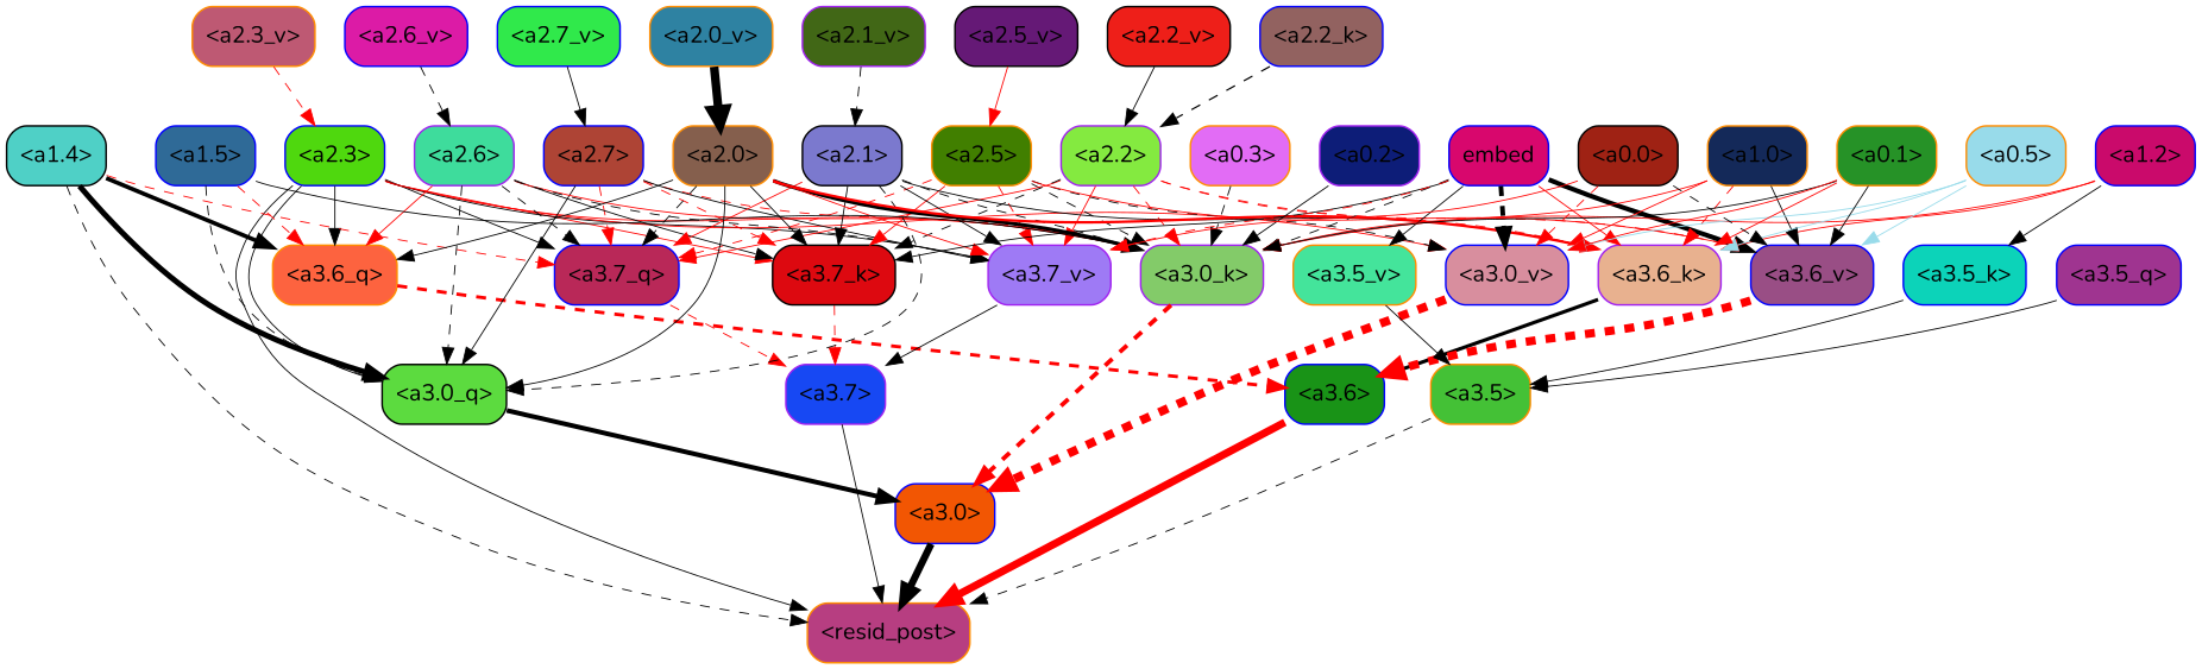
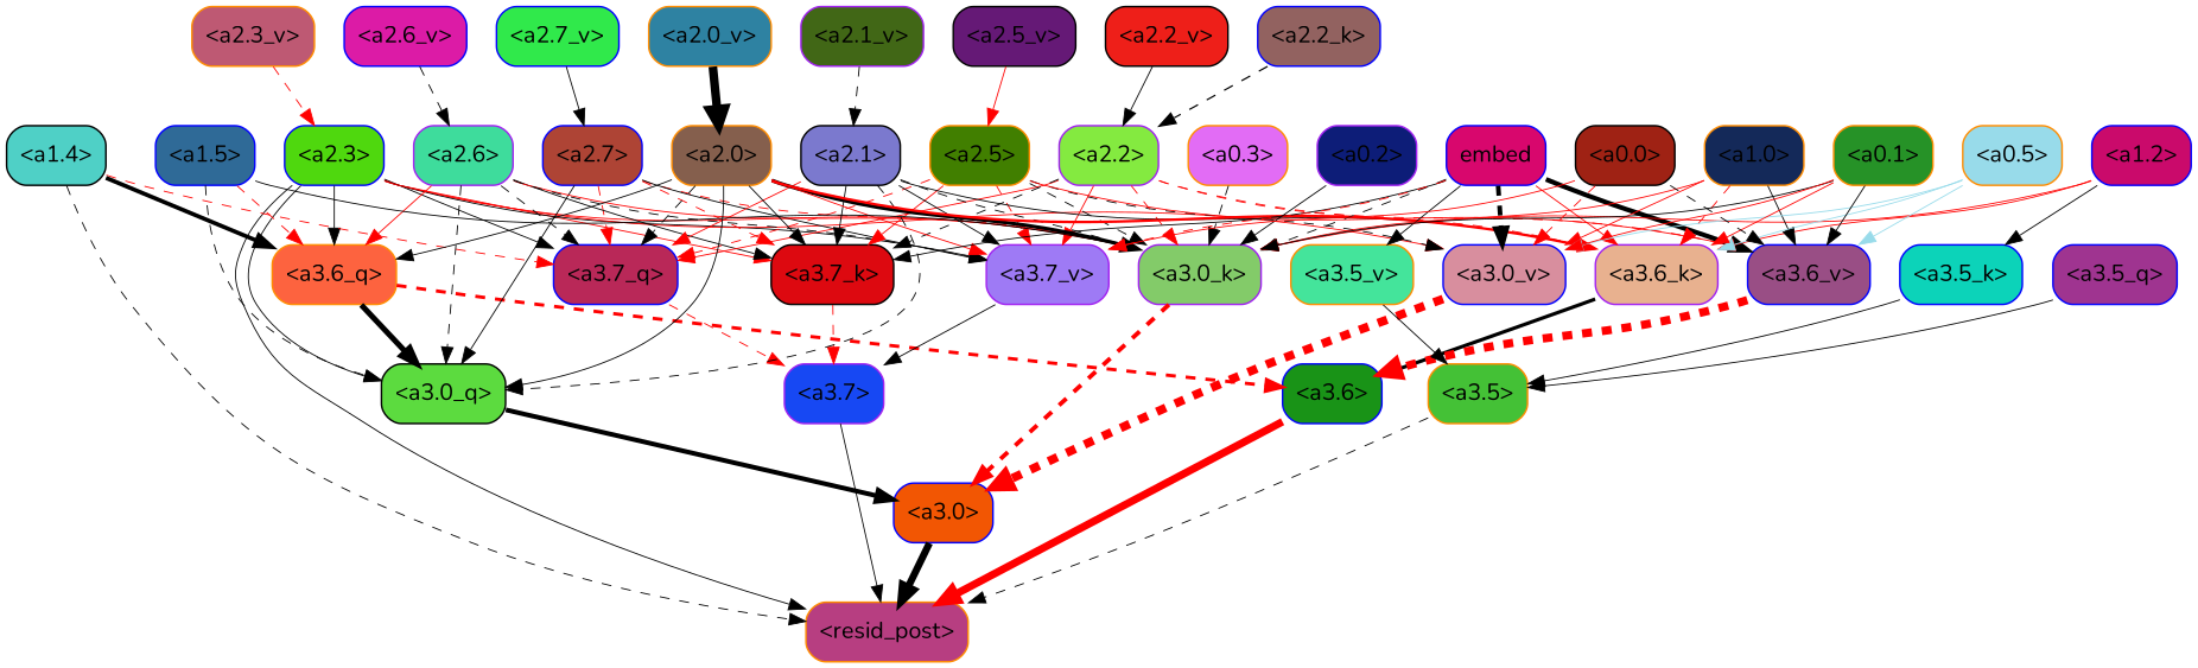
  strict digraph {
    fontname=Nunito
    splines=true
    node [color=blue fontname=Nunito shape=box style="filled, rounded"]
    edge [color=black fontname=Nunito penwidth=0.6 style=dashed]
    "<a3.7>" [color=purple fillcolor="#1748f3"]
    "<resid_post>" [color=darkorange fillcolor="#b73e81"]
    "<a3.6>" [fillcolor="#199317"]
    "<a3.5>" [color=darkorange fillcolor="#44c136"]
    "<a3.0>" [fillcolor="#f25603"]
    "<a2.3>" [fillcolor="#4fd80e"]
    "<a3.7_q>" [fillcolor="#b92858"]
    "<a3.6_q>" [color=darkorange fillcolor="#fd633f"]
    "<a3.0_q>" [color=black fillcolor="#5cdb3f"]
    "<a3.7_k>" [color=black fillcolor="#dd0910"]
    "<a3.0_k>" [color=purple fillcolor="#83cb69"]
    "<a3.7_v>" [color=purple fillcolor="#9e7af5"]
    "<a3.0_v>" [fillcolor="#d88e9e"]
    "<a1.4>" [color=black fillcolor="#4fd0c6"]
    "<a3.5_q>" [fillcolor="#9f3490"]
    "<a3.6_k>" [color=purple fillcolor="#e8b18f"]
    "<a3.5_k>" [fillcolor="#0cd3b9"]
    "<a3.6_v>" [fillcolor="#994e85"]
    "<a3.5_v>" [color=darkorange fillcolor="#44e49b"]
    "<a2.7>" [fillcolor="#ae4435"]
    "<a2.6>" [color=purple fillcolor="#3edc9c"]
    "<a2.5>" [color=darkorange fillcolor="#417f00"]
    "<a2.2>" [color=purple fillcolor="#84ea40"]
    "<a2.1>" [color=black fillcolor="#7b79ce"]
    "<a2.0>" [color=darkorange fillcolor="#855f4d"]
    "<a1.5>" [fillcolor="#2f6a97"]
    embed [fillcolor="#d8076d"]
    "<a1.2>" [fillcolor="#ca0a6b"]
    "<a1.0>" [color=darkorange fillcolor="#142959"]
    "<a0.5>" [color=darkorange fillcolor="#98dbea"]
    "<a0.1>" [color=darkorange fillcolor="#269227"]
    "<a0.3>" [color=darkorange fillcolor="#e26cf5"]
    "<a0.2>" [color=purple fillcolor="#0d1d78"]
    "<a0.0>" [color=black fillcolor="#9f2214"]
    "<a2.2_k>" [fillcolor="#926260"]
    "<a2.7_v>" [fillcolor="#30e94b"]
    "<a2.6_v>" [fillcolor="#dc1ba6"]
    "<a2.5_v>" [color=black fillcolor="#651976"]
    "<a2.3_v>" [color=darkorange fillcolor="#be5973"]
    "<a2.2_v>" [color=black fillcolor="#ee1f19"]
    "<a2.1_v>" [color=purple fillcolor="#416716"]
    "<a2.0_v>" [color=darkorange fillcolor="#2e82a2"]
    "<a3.7>" -> "<resid_post>" [style=solid]
    "<a3.6>" -> "<resid_post>" [color=red penwidth=4.648244500160217 style=bold]
    "<a3.5>" -> "<resid_post>"
    "<a3.0>" -> "<resid_post>" [penwidth=4.3288813829422 style=solid]
    "<a2.3>" -> "<resid_post>" [style=bold]
    "<a2.3>" -> "<a3.7_q>" [style=bold]
    "<a2.3>" -> "<a3.6_q>" [style=solid]
    "<a2.3>" -> "<a3.0_q>" [style=solid]
    "<a2.3>" -> "<a3.7_k>" [color=red style=solid]
    "<a2.3>" -> "<a3.0_k>" [color=red style=solid]
    "<a2.3>" -> "<a3.7_v>" [style=bold]
    "<a2.3>" -> "<a3.0_v>" [color=red style=bold]
    "<a3.7_q>" -> "<a3.7>" [color=red]
    "<a3.6_q>" -> "<a3.6>" [color=red penwidth=2.03758105635643]
    "<a3.0_q>" -> "<a3.0>" [penwidth=2.8638100624084473 style=solid]
    "<a3.7_k>" -> "<a3.7>" [color=red]
    "<a3.0_k>" -> "<a3.0>" [color=red penwidth=2.6274144649505615]
    "<a3.7_v>" -> "<a3.7>" [style=bold]
    "<a3.0_v>" -> "<a3.0>" [color=red penwidth=5.188832879066467]
    "<a1.4>" -> "<resid_post>"
    "<a1.4>" -> "<a3.7_q>" [color=red]
    "<a1.4>" -> "<a3.6_q>" [penwidth=2.5397292599081993 style=bold]
-   "<a1.4>" -> "<a3.0_q>" [penwidth=3.3985572457313538 style=bold]
+   "<a3.6_q>" -> "<a3.0_q>" [penwidth=3.3985572457313538 style=bold]
    "<a3.5_q>" -> "<a3.5>" [style=solid]
    "<a3.6_k>" -> "<a3.6>" [penwidth=2.174198240041733 style=solid]
    "<a3.5_k>" -> "<a3.5>" [style=solid]
    "<a3.6_v>" -> "<a3.6>" [color=red penwidth=5.002329230308533]
    "<a3.5_v>" -> "<a3.5>" [style=bold]
    "<a2.7>" -> "<a3.7_q>" [color=red]
    "<a2.7>" -> "<a3.0_q>" [style=bold]
    "<a2.7>" -> "<a3.7_k>" [color=red]
    "<a2.7>" -> "<a3.0_k>" [color=red]
    "<a2.7>" -> "<a3.7_v>" [style=solid]
    "<a2.6>" -> "<a3.7_q>"
    "<a2.6>" -> "<a3.6_q>" [color=red style=bold]
    "<a2.6>" -> "<a3.0_q>"
    "<a2.6>" -> "<a3.7_k>" [style=solid]
    "<a2.6>" -> "<a3.0_k>" [color=red style=bold]
    "<a2.6>" -> "<a3.7_v>"
    "<a2.5>" -> "<a3.7_q>" [color=red]
    "<a2.5>" -> "<a3.7_k>" [color=red style=bold]
    "<a2.5>" -> "<a3.0_k>"
    "<a2.5>" -> "<a3.7_v>" [color=red]
    "<a2.5>" -> "<a3.0_v>"
    "<a2.5>" -> "<a3.6_v>" [color=red style=bold]
    "<a2.2>" -> "<a3.7_q>" [color=red style=bold]
    "<a2.2>" -> "<a3.7_k>"
    "<a2.2>" -> "<a3.0_k>" [color=red]
    "<a2.2>" -> "<a3.7_v>" [color=red style=solid]
    "<a2.2>" -> "<a3.6_k>" [color=red]
    "<a2.2>" -> "<a3.6_v>" [color=red]
    "<a2.1>" -> "<a3.7_q>" [color=red style=solid]
    "<a2.1>" -> "<a3.0_q>"
    "<a2.1>" -> "<a3.7_k>" [style=solid]
    "<a2.1>" -> "<a3.0_k>"
    "<a2.1>" -> "<a3.7_v>" [style=solid]
    "<a2.1>" -> "<a3.6_k>" [style=bold]
    "<a2.0>" -> "<a3.7_q>"
    "<a2.0>" -> "<a3.6_q>" [style=bold]
    "<a2.0>" -> "<a3.0_q>" [style=bold]
    "<a2.0>" -> "<a3.7_k>" [style=solid]
    "<a2.0>" -> "<a3.0_k>" [penwidth=2.205150544643402 style=solid]
    "<a2.0>" -> "<a3.7_v>" [color=red style=solid]
    "<a2.0>" -> "<a3.6_k>" [color=red penwidth=1.5717863738536835 style=bold]
    "<a1.5>" -> "<a3.6_q>" [color=red]
    "<a1.5>" -> "<a3.0_q>"
    "<a1.5>" -> "<a3.0_k>" [style=bold]
    embed -> "<a3.7_k>" [style=solid]
    embed -> "<a3.0_k>"
    embed -> "<a3.7_v>" [color=red]
    embed -> "<a3.0_v>" [penwidth=2.812090039253235]
    embed -> "<a3.6_k>" [color=red style=solid]
    embed -> "<a3.6_v>" [penwidth=2.882729172706604 style=bold]
    embed -> "<a3.5_v>" [style=bold]
    "<a1.2>" -> "<a3.0_k>" [color=red style=bold]
    "<a1.2>" -> "<a3.6_k>" [color=red style=bold]
    "<a1.2>" -> "<a3.5_k>" [style=solid]
    "<a1.0>" -> "<a3.0_k>" [color=red style=bold]
    "<a1.0>" -> "<a3.0_v>" [color=red style=bold]
    "<a1.0>" -> "<a3.6_k>" [color=red]
    "<a1.0>" -> "<a3.6_v>" [style=solid]
    "<a0.5>" -> "<a3.0_v>" [color="#98dbea" penwidth=0.6281400918960571 style=""]
    "<a0.5>" -> "<a3.6_k>" [color="#98dbea" style=""]
    "<a0.5>" -> "<a3.6_v>" [color="#98dbea" style=""]
    "<a0.1>" -> "<a3.0_k>" [style=bold]
    "<a0.1>" -> "<a3.0_v>" [color=red style=bold]
    "<a0.1>" -> "<a3.6_k>" [color=red style=solid]
    "<a0.1>" -> "<a3.6_v>" [style=solid]
    "<a0.3>" -> "<a3.0_k>"
    "<a0.2>" -> "<a3.0_k>" [style=bold]
    "<a0.0>" -> "<a3.7_v>" [color=red style=solid]
    "<a0.0>" -> "<a3.0_v>" [color=red]
    "<a0.0>" -> "<a3.6_v>"
    "<a2.2_k>" -> "<a2.2>" [penwidth=0.8337457180023193]
    "<a2.7_v>" -> "<a2.7>" [style=bold]
    "<a2.6_v>" -> "<a2.6>"
    "<a2.5_v>" -> "<a2.5>" [color=red style=solid]
    "<a2.3_v>" -> "<a2.3>" [color=red]
    "<a2.2_v>" -> "<a2.2>" [style=solid]
    "<a2.1_v>" -> "<a2.1>"
    "<a2.0_v>" -> "<a2.0>" [penwidth=5.211444020271301 style=bold]
  }
